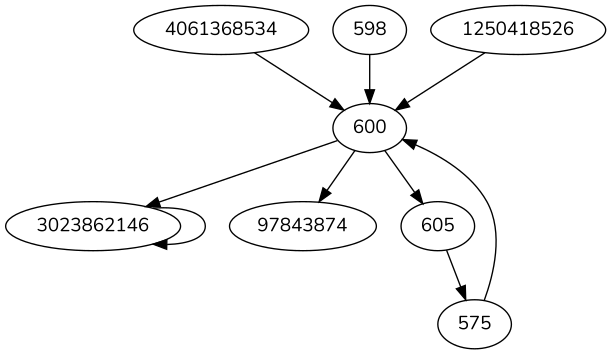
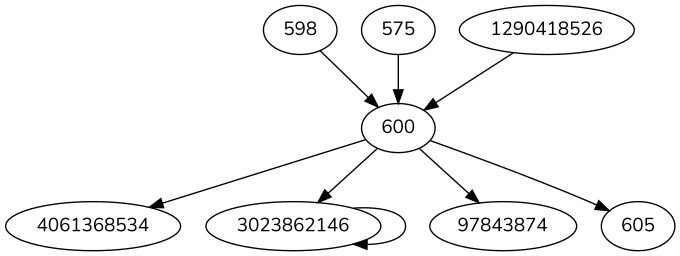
  digraph {
    fontname=Nunito
    node [fontname=Nunito]
    edge [fontname=Nunito]
    n1 [label=4061368534]
    600
    n3 [label=3023862146]
    97843874
    n5 [label=605]
    598
    575
-   1290418526 [label=1250418526]
-   n1 -> 600
+   1290418526
+   600 -> n1
    600 -> n3
    600 -> 97843874
    600 -> n5
    n3 -> n3
-   n5 -> 575
    598 -> 600
    575 -> 600
    1290418526 -> 600
  }
